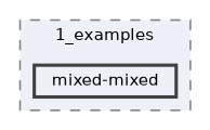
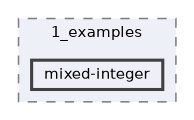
  digraph {
    compound=true
    fontname="DejaVu Sans"
-   n1 [color=grey25 fillcolor="#edf0f7" fontname="DejaVu Sans" fontsize=10 height=0.2 label="mixed-mixed" shape=box style="filled,bold" width=0.4]
+   n1 [color=grey25 fillcolor="#edf0f7" fontname="DejaVu Sans" fontsize=10 height=0.2 label="mixed-integer" shape=box style="filled,bold" width=0.4]
    subgraph cluster_1 {
      bgcolor="#edf0f7"
      fontsize=10
      label="1_examples"
      pencolor=grey50
      style="filled,dashed"
      n1
    }
  }
